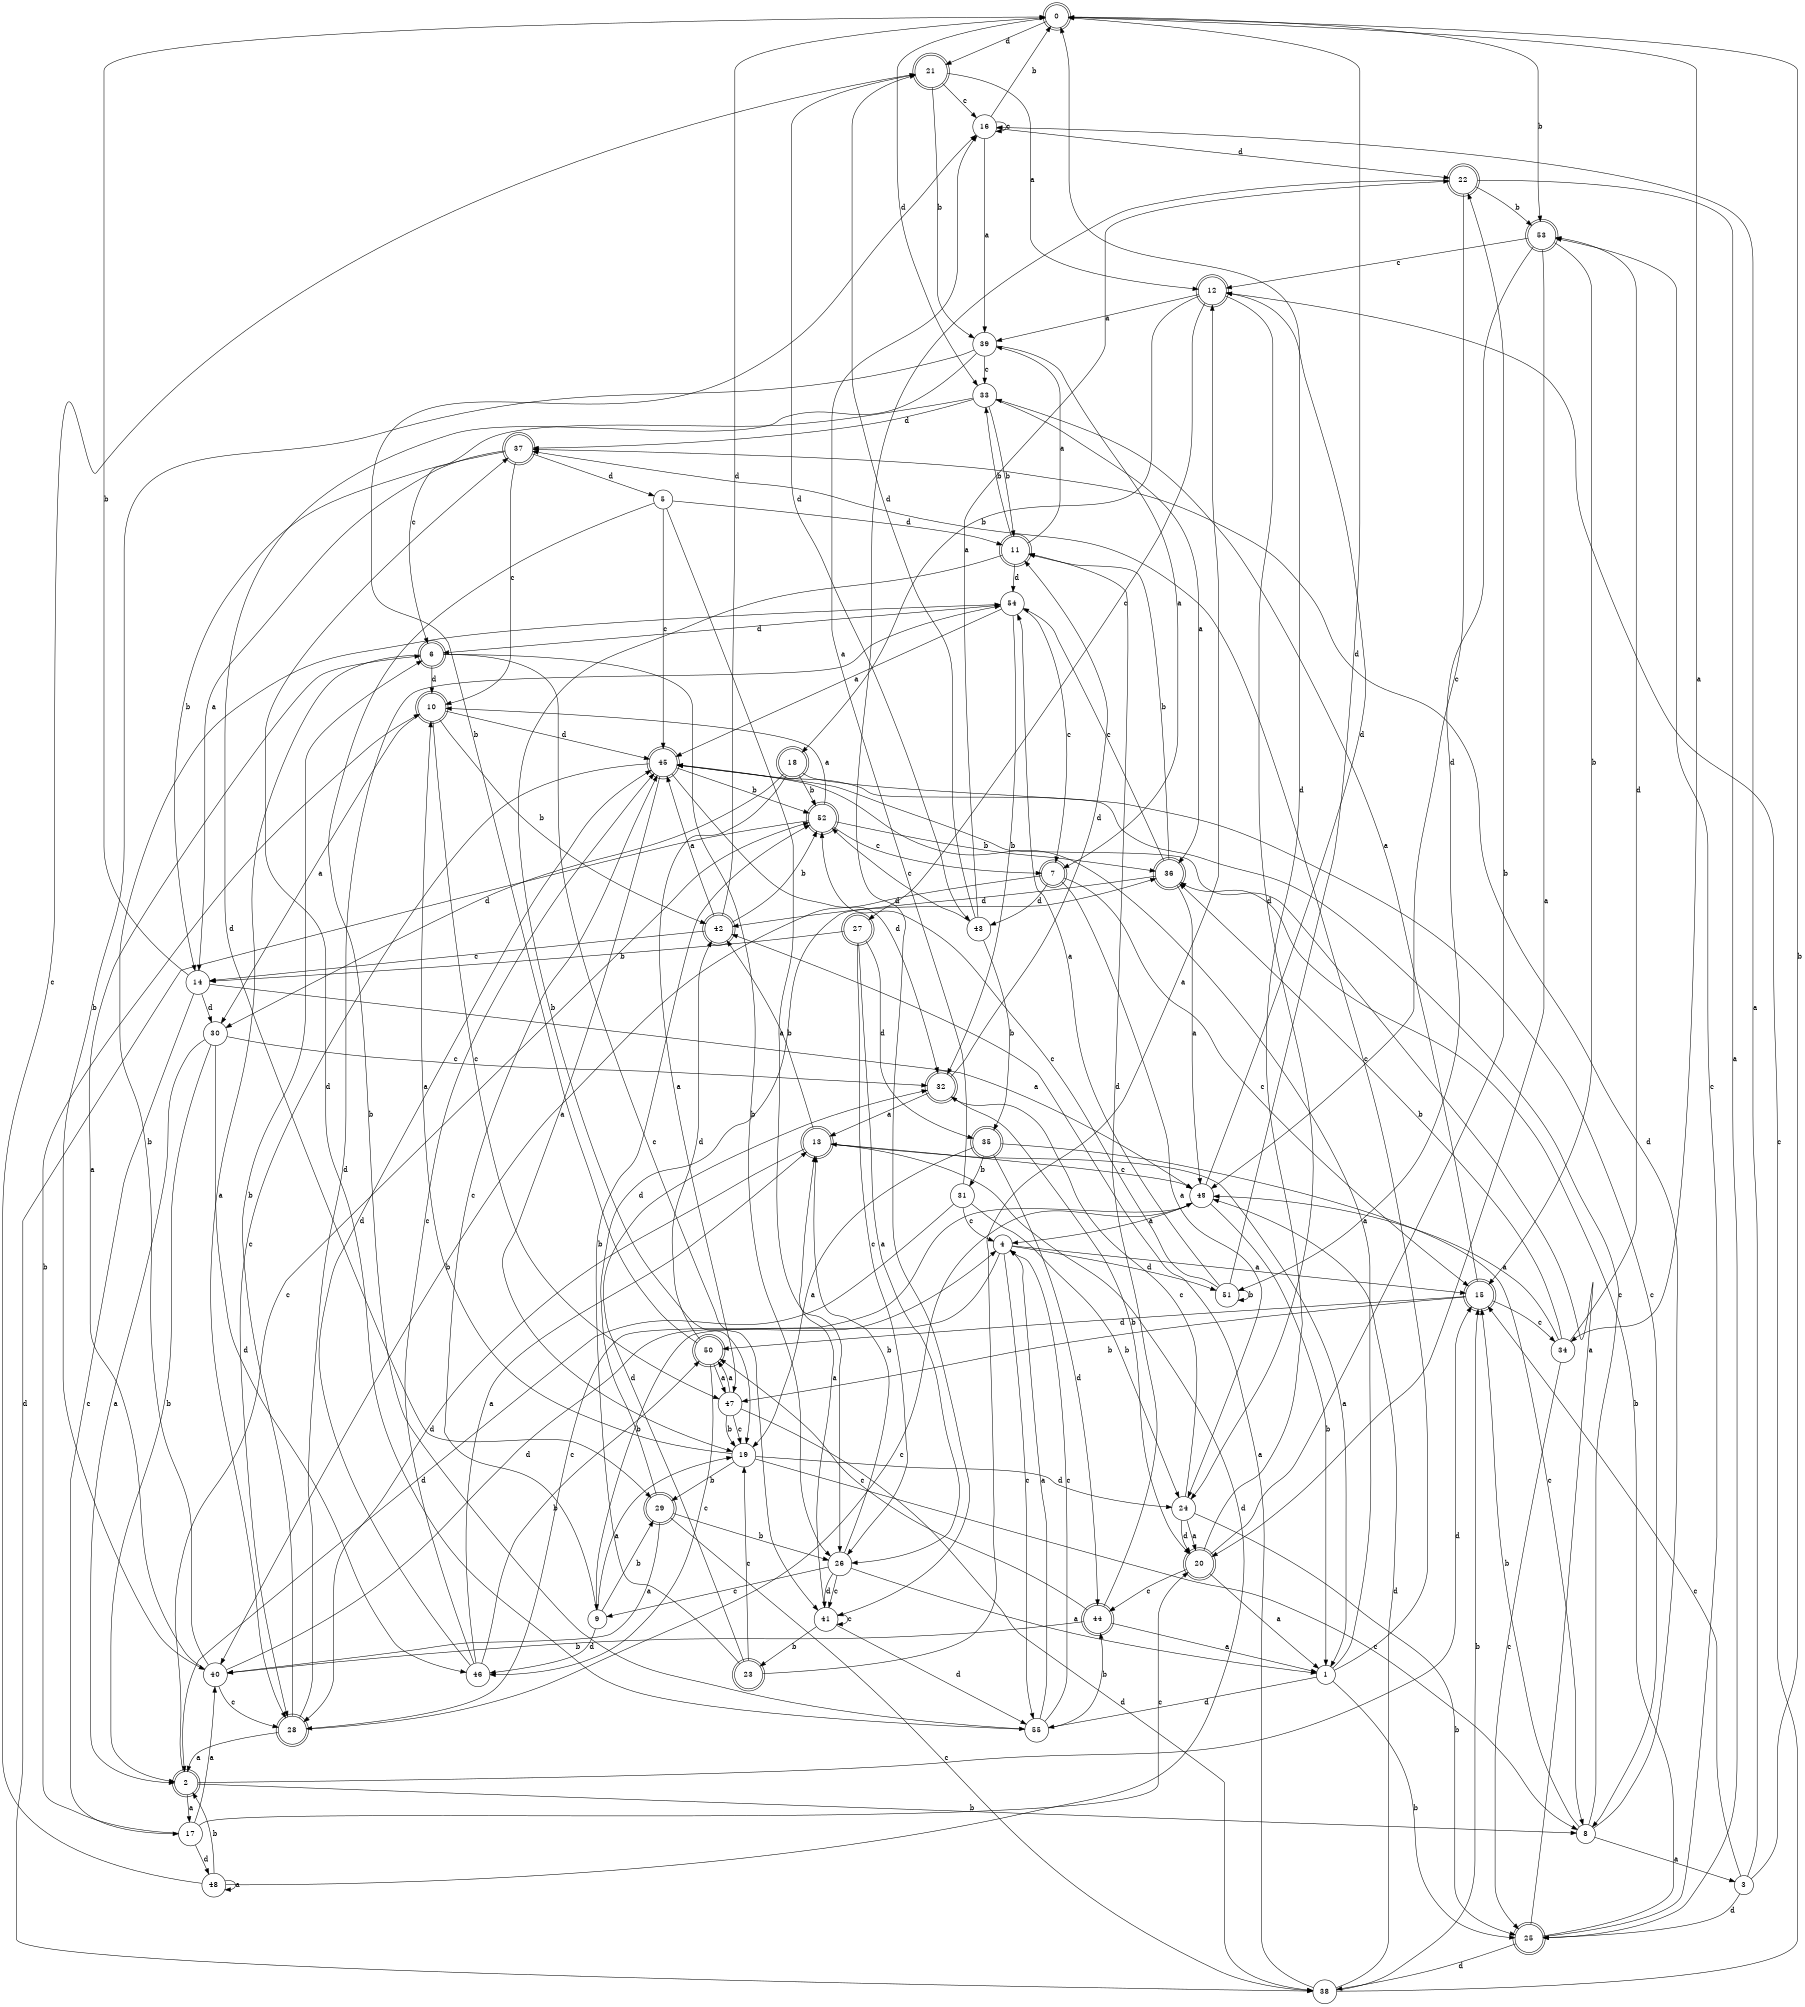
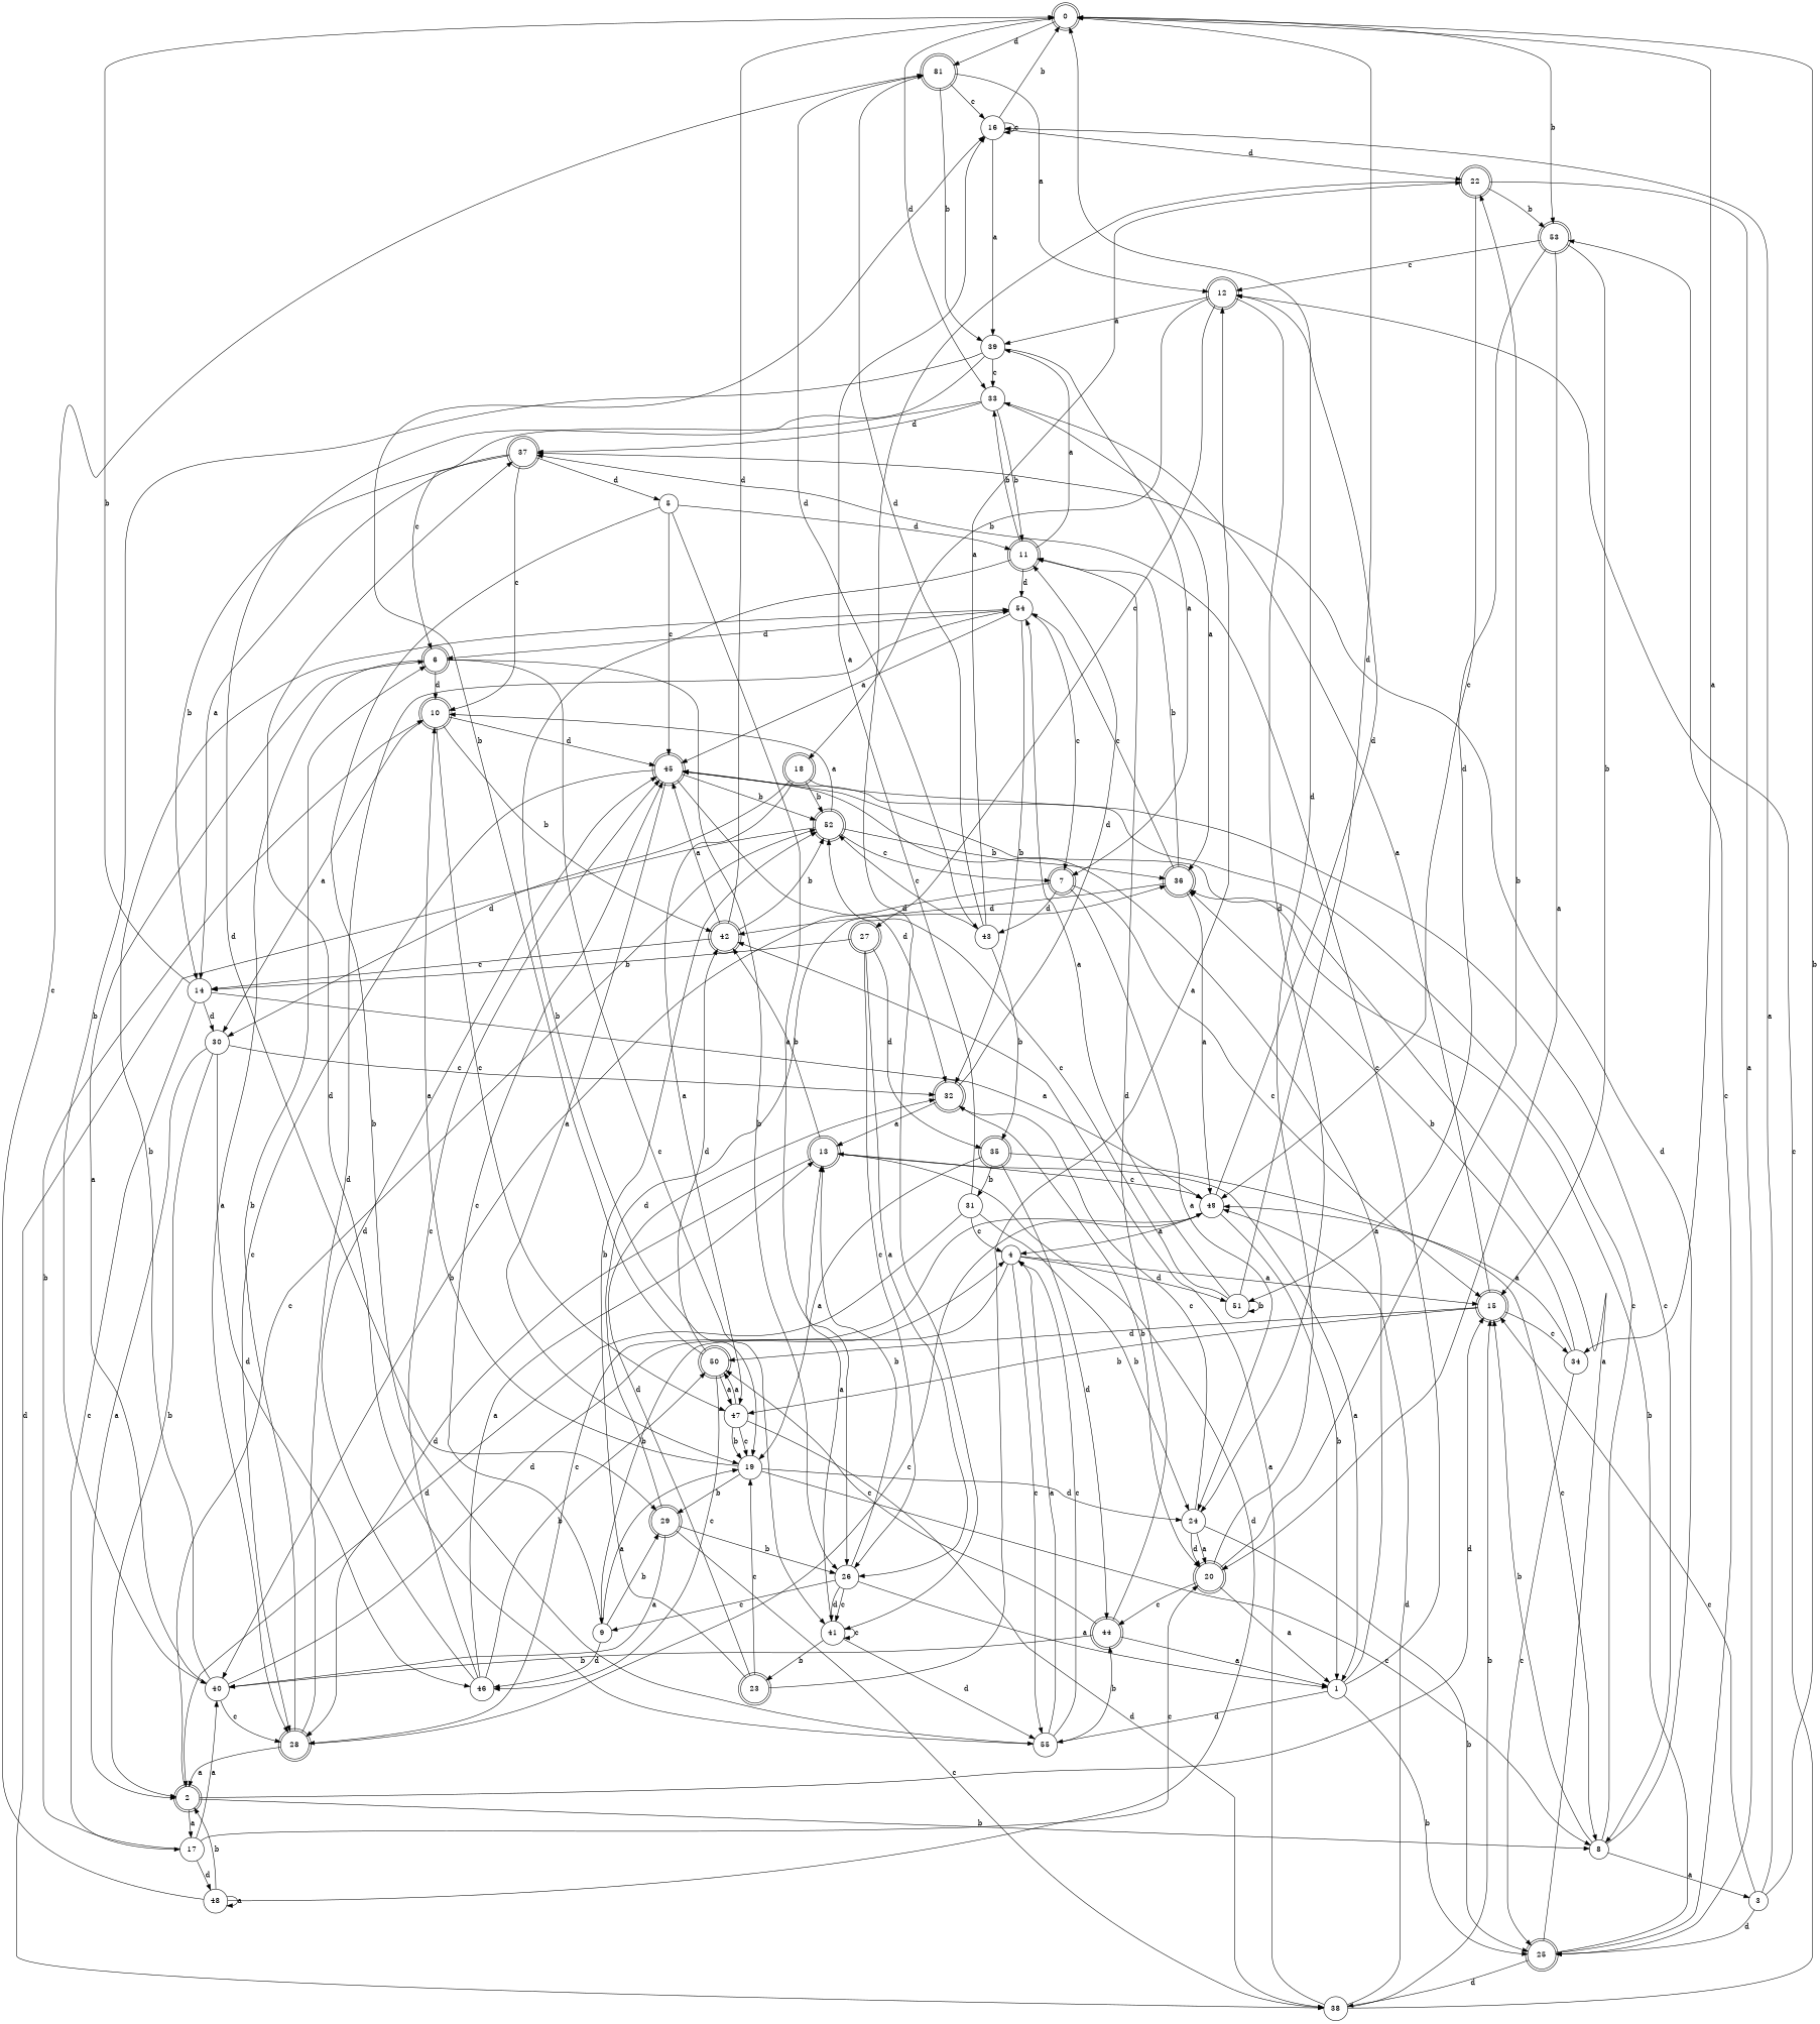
  digraph {
    fontname="DejaVu Serif"
    rankdir=TB
    node [color=black fillcolor=white fontname="DejaVu Serif" shape=doublecircle style="rounded,filled"]
    edge [fontname="DejaVu Serif"]
    n1 [label=0]
-   n2 [label=21]
+   n2 [label=81]
    n3 [label=33 shape=circle style=filled]
    n4 [label=34 shape=circle style=filled]
    n5 [label=53]
    n6 [label=16 shape=circle style=filled]
    n7 [label=43 shape=circle style=filled]
    n8 [label=39 shape=circle style=filled]
    n9 [label=12]
    n10 [label=37]
    n11 [label=11]
    n12 [label=6]
    n13 [label=36]
    n14 [label=25]
    n15 [label=49 shape=circle style=filled]
    n16 [label=15]
    n17 [label=51 shape=circle style=filled]
    n18 [label=20]
    n19 [label=1 shape=circle style=filled]
    n20 [label=45]
    n21 [label=55 shape=circle style=filled]
    n22 [label=38 shape=circle style=filled]
    n23 [label=5 shape=circle style=filled]
    n24 [label=10]
    n25 [label=14 shape=circle style=filled]
    n26 [label=52]
    n27 [label=28]
    n28 [label=19 shape=circle style=filled]
    n29 [label=32]
    n30 [label=4 shape=circle style=filled]
    n31 [label=44]
    n32 [label=2]
    n33 [label=8 shape=circle style=filled]
    n34 [label=17 shape=circle style=filled]
    n35 [label=3 shape=circle style=filled]
    n36 [label=47 shape=circle style=filled]
    n37 [label=50]
    n38 [label=40 shape=circle style=filled]
    n39 [label=48 shape=circle style=filled]
    n40 [label=7]
    n41 [label=22]
    n42 [label=9 shape=circle style=filled]
    n43 [label=29]
    n44 [label=46 shape=circle style=filled]
    n45 [label=54 shape=circle style=filled]
    n46 [label=26 shape=circle style=filled]
    n47 [label=41 shape=circle style=filled]
    n48 [label=13]
    n49 [label=30 shape=circle style=filled]
    n50 [label=42]
    n51 [label=23]
    n52 [label=24 shape=circle style=filled]
    n53 [label=35]
    n54 [label=18]
    n55 [label=27]
    n56 [label=31 shape=circle style=filled]
    n1 -> n2 [label=d]
    n1 -> n3 [label=d]
    n1 -> n4 [label=a]
    n1 -> n5 [label=b]
    n2 -> n6 [label=c]
    n2 -> n7 [label=d]
    n2 -> n8 [label=b]
    n2 -> n9 [label=a]
    n3 -> n10 [label=d]
    n3 -> n11 [label=b]
    n3 -> n12 [label=c]
    n3 -> n13 [label=a]
-   n4 -> n5 [label=d]
    n4 -> n13 [label=b]
    n4 -> n14 [label=c]
    n4 -> n15 [label=a]
    n5 -> n9 [label=c]
    n5 -> n16 [label=b]
    n5 -> n17 [label=d]
    n5 -> n18 [label=a]
    n6 -> n1 [label=b]
    n6 -> n6 [label=c]
    n6 -> n8 [label=a]
    n6 -> n41 [label=d]
    n7 -> n2 [label=d]
    n7 -> n26 [label=c]
    n7 -> n41 [label=a]
    n7 -> n53 [label=b]
    n8 -> n3 [label=c]
    n8 -> n38 [label=b]
    n8 -> n40 [label=a]
    n8 -> n43 [label=d]
    n9 -> n8 [label=a]
    n9 -> n52 [label=d]
    n9 -> n54 [label=b]
    n9 -> n55 [label=c]
    n10 -> n23 [label=d]
    n10 -> n24 [label=c]
    n10 -> n25 [label=a]
    n10 -> n25 [label=b]
    n11 -> n3 [label=b]
    n11 -> n8 [label=a]
    n11 -> n28 [label=b]
    n11 -> n45 [label=d]
    n12 -> n24 [label=d]
    n12 -> n27 [label=a]
    n12 -> n46 [label=b]
    n12 -> n47 [label=c]
    n13 -> n11 [label=b]
    n13 -> n15 [label=a]
    n13 -> n45 [label=c]
    n13 -> n50 [label=d]
    n14 -> n5 [label=c]
    n14 -> n13 [label=b]
    n14 -> n20 [label=a]
    n14 -> n22 [label=d]
    n15 -> n9 [label=d]
    n15 -> n19 [label=b]
    n15 -> n27 [label=c]
    n15 -> n30 [label=a]
    n16 -> n3 [label=a]
    n16 -> n4 [label=c]
    n16 -> n36 [label=b]
    n16 -> n37 [label=d]
    n17 -> n1 [label=d]
    n17 -> n17 [label=b]
    n17 -> n26 [label=c]
    n17 -> n45 [label=a]
    n18 -> n1 [label=d]
    n18 -> n19 [label=a]
    n18 -> n31 [label=c]
    n18 -> n41 [label=b]
    n19 -> n10 [label=c]
    n19 -> n14 [label=b]
    n19 -> n20 [label=a]
    n19 -> n21 [label=d]
    n20 -> n26 [label=b]
    n20 -> n27 [label=c]
    n20 -> n28 [label=a]
    n20 -> n29 [label=d]
    n21 -> n10 [label=d]
    n21 -> n30 [label=a]
    n21 -> n30 [label=c]
    n21 -> n31 [label=b]
    n22 -> n9 [label=c]
    n22 -> n15 [label=d]
    n22 -> n16 [label=b]
    n22 -> n50 [label=a]
    n23 -> n11 [label=d]
    n23 -> n20 [label=c]
    n23 -> n21 [label=b]
    n23 -> n46 [label=a]
    n24 -> n20 [label=d]
    n24 -> n36 [label=c]
    n24 -> n49 [label=a]
    n24 -> n50 [label=b]
    n25 -> n1 [label=b]
    n25 -> n15 [label=a]
    n25 -> n34 [label=c]
    n25 -> n49 [label=d]
    n26 -> n13 [label=b]
    n26 -> n22 [label=d]
    n26 -> n24 [label=a]
    n26 -> n40 [label=c]
    n27 -> n12 [label=b]
    n27 -> n15 [label=c]
    n27 -> n32 [label=a]
    n27 -> n45 [label=d]
    n28 -> n24 [label=a]
    n28 -> n33 [label=c]
    n28 -> n43 [label=b]
    n28 -> n52 [label=d]
    n29 -> n11 [label=d]
    n29 -> n18 [label=b]
    n29 -> n48 [label=a]
    n30 -> n16 [label=a]
    n30 -> n17 [label=d]
    n30 -> n21 [label=c]
    n30 -> n42 [label=b]
    n31 -> n11 [label=d]
    n31 -> n19 [label=a]
    n31 -> n37 [label=c]
    n31 -> n38 [label=b]
    n32 -> n16 [label=d]
    n32 -> n26 [label=c]
    n32 -> n33 [label=b]
    n32 -> n34 [label=a]
    n33 -> n10 [label=d]
    n33 -> n16 [label=b]
    n33 -> n20 [label=c]
    n33 -> n35 [label=a]
    n34 -> n18 [label=c]
    n34 -> n24 [label=b]
    n34 -> n38 [label=a]
    n34 -> n39 [label=d]
    n35 -> n1 [label=b]
    n35 -> n6 [label=a]
    n35 -> n14 [label=d]
    n35 -> n16 [label=c]
    n36 -> n22 [label=d]
    n36 -> n28 [label=b]
    n36 -> n28 [label=c]
    n36 -> n37 [label=a]
    n37 -> n6 [label=b]
    n37 -> n36 [label=a]
    n37 -> n44 [label=c]
    n37 -> n50 [label=d]
    n38 -> n12 [label=a]
    n38 -> n27 [label=c]
    n38 -> n30 [label=d]
    n38 -> n45 [label=b]
    n39 -> n2 [label=c]
    n39 -> n32 [label=b]
    n39 -> n39 [label=a]
    n39 -> n48 [label=d]
    n40 -> n7 [label=d]
    n40 -> n16 [label=c]
    n40 -> n38 [label=b]
    n40 -> n52 [label=a]
    n41 -> n5 [label=b]
    n41 -> n14 [label=a]
    n41 -> n15 [label=c]
    n41 -> n47 [label=d]
    n42 -> n20 [label=c]
    n42 -> n28 [label=a]
    n42 -> n43 [label=b]
    n42 -> n44 [label=d]
    n43 -> n13 [label=d]
    n43 -> n22 [label=c]
    n43 -> n38 [label=a]
    n43 -> n46 [label=b]
    n44 -> n20 [label=c]
    n44 -> n20 [label=d]
    n44 -> n37 [label=b]
    n44 -> n48 [label=a]
    n45 -> n12 [label=d]
    n45 -> n20 [label=a]
    n45 -> n29 [label=b]
    n45 -> n40 [label=c]
    n46 -> n19 [label=a]
    n46 -> n42 [label=c]
    n46 -> n47 [label=c]
    n46 -> n47 [label=d]
    n46 -> n48 [label=b]
    n47 -> n21 [label=d]
    n47 -> n47 [label=c]
    n47 -> n48 [label=a]
    n47 -> n51 [label=b]
    n48 -> n15 [label=c]
    n48 -> n19 [label=a]
    n48 -> n27 [label=d]
    n48 -> n50 [label=b]
    n49 -> n29 [label=c]
    n49 -> n32 [label=a]
    n49 -> n32 [label=b]
    n49 -> n44 [label=d]
    n50 -> n1 [label=d]
    n50 -> n20 [label=a]
    n50 -> n25 [label=c]
    n50 -> n26 [label=b]
    n51 -> n9 [label=a]
    n51 -> n26 [label=b]
    n51 -> n28 [label=c]
    n51 -> n29 [label=d]
    n52 -> n14 [label=b]
    n52 -> n18 [label=a]
    n52 -> n18 [label=d]
    n52 -> n29 [label=c]
    n53 -> n28 [label=a]
    n53 -> n31 [label=d]
    n53 -> n33 [label=c]
    n53 -> n56 [label=b]
    n54 -> n26 [label=b]
    n54 -> n33 [label=c]
    n54 -> n36 [label=a]
    n54 -> n49 [label=d]
    n55 -> n25 [label=b]
    n55 -> n46 [label=a]
    n55 -> n46 [label=c]
    n55 -> n53 [label=d]
    n56 -> n6 [label=a]
    n56 -> n30 [label=c]
    n56 -> n32 [label=d]
    n56 -> n52 [label=b]
  }
